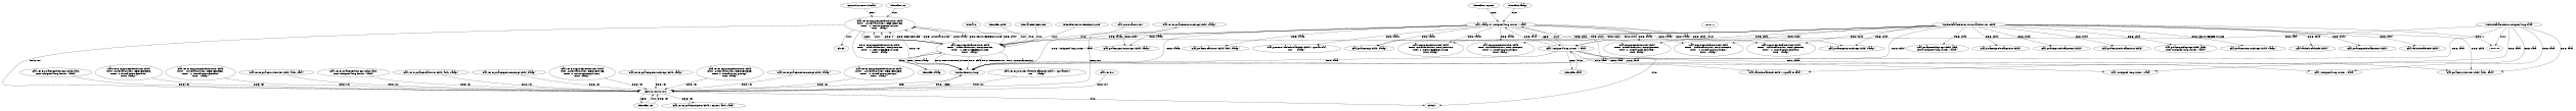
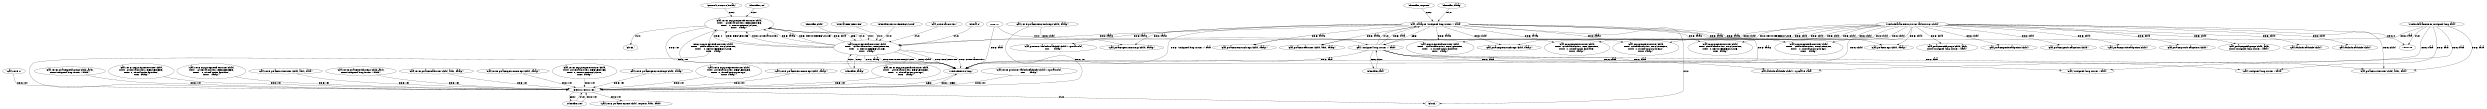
  digraph {
    n1 [label="(Call,ret = copy_regset_from_user(child,\n\t\t\t\t\t\t    &user_arm_view, REGSET_VFP,\n\t\t\t\t\t\t    0, ARM_VFPREGS_SIZE,\n\t\t\t\t\t\t    datap))"]
    n2 [label="(Call,copy_regset_from_user(child,\n\t\t\t\t\t\t    &user_arm_view, REGSET_VFP,\n\t\t\t\t\t\t    0, ARM_VFPREGS_SIZE,\n\t\t\t\t\t\t    datap))"]
    n3 [label="(Return,return ret;)"]
    n4 [label="(MethodReturn,long)"]
    n5 [label="(Block,)"]
    n6 [label="(Identifier,datap)"]
    n7 [label="(Block,)"]
    n8 [label="(Identifier,ret)"]
    n9 [label="(Call,ret = ptrace_request(child, request, addr, data))"]
    n10 [label="(MethodParameterIn,struct task_struct *child)"]
    n11 [label="(Call,task_thread_info(child))"]
    n12 [label="(Call,copy_regset_to_user(child,\n\t\t\t\t\t\t  &user_arm_view, REGSET_FPR,\n\t\t\t\t\t\t  0, sizeof(union fp_state),\n\t\t\t\t\t\t  datap))"]
    n13 [label="(Call,ptrace_read_user(child, addr, datap))"]
    n14 [label="(Call,ptrace_get_breakpoints(child))"]
    n15 [label="(Call,ptrace_getcrunchregs(child, datap))"]
    n16 [label="(Call,ptrace_get_breakpoints(child))"]
    n17 [label="(Call,ptrace_put_breakpoints(child))"]
    n18 [label="(Call,ptrace_put_breakpoints(child))"]
    n19 [label="(Call,ptrace_gethbpregs(child, addr,\n\t\t\t\t\t\t(unsigned long __user *)data))"]
    n20 [label="(Call,copy_regset_from_user(child,\n\t\t\t\t\t\t    &user_arm_view, REGSET_FPR,\n\t\t\t\t\t\t    0, sizeof(union fp_state),\n\t\t\t\t\t\t    datap))"]
    n21 [label="(Call,copy_regset_to_user(child,\n\t\t\t\t\t\t  &user_arm_view, REGSET_GPR,\n\t\t\t\t\t\t  0, sizeof(struct pt_regs),\n\t\t\t\t\t\t  datap))"]
    n22 [label="(Call,ptrace_setcrunchregs(child, datap))"]
    n23 [label="(Call,ptrace_write_user(child, addr, data))"]
    n24 [label="(Call,task_thread_info(child))"]
    n25 [label="(Call,copy_regset_to_user(child,\n\t\t\t\t\t\t  &user_arm_view, REGSET_VFP,\n\t\t\t\t\t\t  0, ARM_VFPREGS_SIZE,\n\t\t\t\t\t\t  datap))"]
    n26 [label="(Call,copy_regset_from_user(child,\n\t\t\t\t\t\t    &user_arm_view, REGSET_GPR,\n\t\t\t\t\t\t    0, sizeof(struct pt_regs),\n\t\t\t\t\t\t    datap))"]
    n27 [label="(Call,ptrace_sethbpregs(child, addr,\n\t\t\t\t\t\t(unsigned long __user *)data))"]
    n28 [label="(Call,ptrace_regs(child, datap))"]
    1000100
    n30 [label="(Call,ptrace_getwmmxregs(child, datap))"]
    n31 [label="(Call,*datap = (unsigned long __user *) data)"]
    n32 [label="(Call,(unsigned long __user *) data)"]
    n33 [label="(Call,put_user(task_thread_info(child)->tp_value[0],\n \t\t\t\t       datap))"]
    n34 [label="(Call,task_thread_info(child)->syscall = data)"]
    n35 [label="(Call,(unsigned long __user *)data)"]
    n36 [label="(Call,(unsigned long __user *)data)"]
    n37 [label="(Identifier,data)"]
    n38 [label="(MethodParameterIn,unsigned long data)"]
    n39 [label="(Call,ret = put_user(task_thread_info(child)->tp_value[0],\n \t\t\t\t       datap))"]
    n40 [label="(Literal,0)"]
    n41 [label="(Call,ret = 0)"]
    n42 [label="(Identifier,child)"]
    n43 [label="(Literal,REGSET_VFP)"]
    n44 [label="(Identifier,request)"]
    n45 [label="(Call,ret = ptrace_gethbpregs(child, addr,\n\t\t\t\t\t\t(unsigned long __user *)data))"]
    n46 [label="(Call,ret = copy_regset_to_user(child,\n\t\t\t\t\t\t  &user_arm_view, REGSET_FPR,\n\t\t\t\t\t\t  0, sizeof(union fp_state),\n\t\t\t\t\t\t  datap))"]
    n47 [label="(Call,ret = copy_regset_from_user(child,\n\t\t\t\t\t\t    &user_arm_view, REGSET_FPR,\n\t\t\t\t\t\t    0, sizeof(union fp_state),\n\t\t\t\t\t\t    datap))"]
    n48 [label="(ControlStructure,break;)"]
    n49 [label="(Call,ret = ptrace_write_user(child, addr, data))"]
    n50 [label="(Call,ret = ptrace_sethbpregs(child, addr,\n\t\t\t\t\t\t(unsigned long __user *)data))"]
    n51 [label="(Identifier,ARM_VFPREGS_SIZE)"]
    n52 [label="(Call,ret = ptrace_read_user(child, addr, datap))"]
    n53 [label="(Call,ret = ptrace_getwmmxregs(child, datap))"]
    n54 [label="(Call,&user_arm_view)"]
    n55 [label="(Call,ret = copy_regset_to_user(child,\n\t\t\t\t\t\t  &user_arm_view, REGSET_VFP,\n\t\t\t\t\t\t  0, ARM_VFPREGS_SIZE,\n\t\t\t\t\t\t  datap))"]
    n56 [label="(Call,ret = ptrace_getcrunchregs(child, datap))"]
    n57 [label="(Call,ret = copy_regset_to_user(child,\n\t\t\t\t\t\t  &user_arm_view, REGSET_GPR,\n\t\t\t\t\t\t  0, sizeof(struct pt_regs),\n\t\t\t\t\t\t  datap))"]
    n58 [label="(Call,ret = ptrace_setwmmxregs(child, datap))"]
    n59 [label="(Identifier,datap)"]
    n60 [label="(Call,ret = ptrace_setcrunchregs(child, datap))"]
    n61 [label="(Call,ret = copy_regset_from_user(child,\n\t\t\t\t\t\t    &user_arm_view, REGSET_GPR,\n\t\t\t\t\t\t    0, sizeof(struct pt_regs),\n\t\t\t\t\t\t    datap))"]
    n62 [label="(Identifier,ret)"]
    1000111
    n1 -> n2 [label="CFG: "]
    n1 -> n3 [label="DDG: ret"]
    n1 -> n4 [label="DDG: copy_regset_from_user(child,\n\t\t\t\t\t\t    &user_arm_view, REGSET_VFP,\n\t\t\t\t\t\t    0, ARM_VFPREGS_SIZE,\n\t\t\t\t\t\t    datap)"]
    n1 -> n4 [label="DDG: ret"]
    n1 -> n5 [label="AST: "]
    n2 -> n1 [label="AST: "]
    n2 -> n1 [label="DDG: 0"]
    n2 -> n1 [label="DDG: REGSET_VFP"]
    n2 -> n1 [label="DDG: &user_arm_view"]
    n2 -> n1 [label="DDG: datap"]
    n2 -> n1 [label="DDG: ARM_VFPREGS_SIZE"]
    n2 -> n1 [label="DDG: child"]
    n2 -> n4 [label="DDG: child"]
    n2 -> n4 [label="DDG: REGSET_VFP"]
    n2 -> n4 [label="DDG: &user_arm_view"]
    n2 -> n4 [label="DDG: datap"]
    n2 -> n4 [label="DDG: ARM_VFPREGS_SIZE"]
    n2 -> n6 [label="CFG: "]
    n3 -> n4 [label="DDG: <RET>"]
    n3 -> n7 [label="AST: "]
    n3 -> n8 [label="CFG: "]
    n3 -> n9 [label="DDG: ret"]
    n4 -> n3 [label="CFG: "]
    n6 -> n2 [label="AST: "]
    n8 -> n3 [label="AST: "]
    n8 -> n3 [label="DDG: ret"]
    n10 -> n2 [label="DDG: child"]
    n10 -> n4 [label="DDG: child"]
    n10 -> n11 [label="DDG: child"]
    n10 -> n12 [label="DDG: child"]
+   n10 -> n13 [label="DDG: child"]
    n10 -> n14 [label="DDG: child"]
    n10 -> n15 [label="DDG: child"]
    n10 -> n16 [label="DDG: child"]
    n10 -> n17 [label="DDG: child"]
    n10 -> n18 [label="DDG: child"]
    n10 -> n19 [label="DDG: child"]
    n10 -> n20 [label="DDG: child"]
    n10 -> n21 [label="DDG: child"]
    n10 -> n22 [label="DDG: ARM_VFPREGS_SIZE"]
    n10 -> n23 [label="DDG: child"]
    n10 -> n24 [label="DDG: child"]
    n10 -> n25 [label="DDG: child"]
    n10 -> n26 [label="DDG: child"]
    n10 -> n27 [label="DDG: child"]
    n10 -> n28 [label="DDG: child"]
    n10 -> 1000100 [label="DDG: 0"]
    n31 -> n2 [label="DDG: datap"]
    n31 -> n4 [label="DDG: (unsigned long __user *) data"]
    n31 -> n4 [label="DDG: datap"]
    n31 -> n7 [label="AST: "]
    n31 -> n12 [label="DDG: datap"]
    n31 -> n13 [label="DDG: datap"]
    n31 -> n15 [label="DDG: child"]
    n31 -> n20 [label="DDG: datap"]
    n31 -> n21 [label="DDG: datap"]
+   n31 -> n22 [label="DDG: datap"]
    n31 -> n25 [label="DDG: datap"]
    n31 -> n26 [label="DDG: datap"]
    n31 -> n28 [label="DDG: datap"]
    n31 -> n30 [label="DDG: datap"]
    n31 -> n32 [label="CFG: "]
    n31 -> n33 [label="DDG: datap"]
    n32 -> n4 [label="DDG: data"]
    n32 -> n23 [label="DDG: data"]
    n32 -> n31 [label="AST: "]
    n32 -> n31 [label="DDG: data"]
    n32 -> n34 [label="DDG: data"]
    n32 -> n35 [label="DDG: data"]
    n32 -> n36 [label="DDG: data"]
    n32 -> n37 [label="CFG: "]
    n37 -> n32 [label="AST: "]
-   n38 -> n4 [label="DDG: data"]
+   1000111 -> n4 [label="DDG: data"]
    n38 -> n23 [label="DDG: data"]
    n38 -> 1000100 [label="AST: "]
    n38 -> n32 [label="DDG: data"]
    n38 -> n34 [label="DDG: data"]
    n38 -> n35 [label="DDG: data"]
    n38 -> n36 [label="DDG: data"]
    n39 -> n3 [label="DDG: ret"]
    n40 -> n2 [label="AST: "]
    n41 -> n3 [label="DDG: ret"]
    n42 -> n2 [label="AST: "]
    n43 -> n2 [label="AST: "]
    n44 -> n31 [label="CFG: "]
    n45 -> n3 [label="DDG: ret"]
    n46 -> n3 [label="DDG: ret"]
    n47 -> n3 [label="DDG: ret"]
    n48 -> n1 [label="CFG: "]
    n49 -> n3 [label="DDG: ret"]
    n50 -> n3 [label="DDG: ret"]
    n51 -> n2 [label="AST: "]
    n52 -> n3 [label="DDG: ret"]
    n53 -> n3 [label="DDG: ret"]
    n54 -> n2 [label="AST: "]
    n55 -> n3 [label="DDG: ret"]
    n56 -> n3 [label="DDG: ret"]
    n57 -> n3 [label="DDG: ret"]
    n58 -> n3 [label="DDG: ret"]
    n59 -> n31 [label="AST: "]
    n60 -> n3 [label="DDG: ret"]
    n60 -> n30 [label="DDG: child"]
    n61 -> n3 [label="DDG: ret"]
    n62 -> n1 [label="AST: "]
    1000111 -> n32 [label="AST: "]
  }
